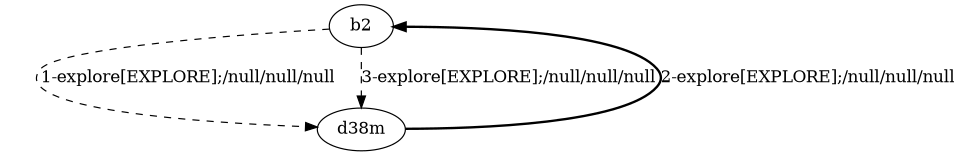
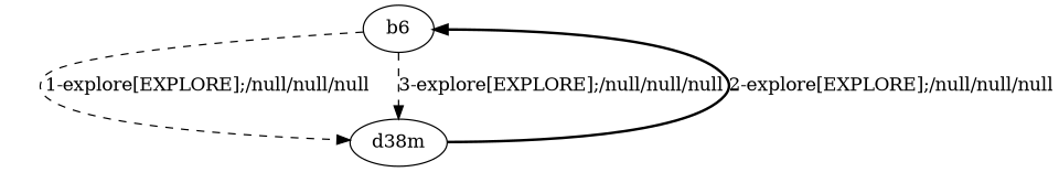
  digraph {
    edge [style=dashed]
-   b2
+   b2 [label=b6]
    d38m
    b2 -> d38m [label="1-explore[EXPLORE];/null/null/null"]
    b2 -> d38m [label="3-explore[EXPLORE];/null/null/null"]
    d38m -> b2 [label="2-explore[EXPLORE];/null/null/null" style=bold]
  }
